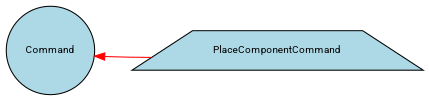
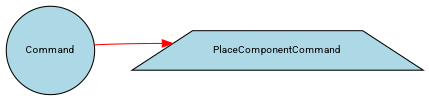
  digraph {
    rankdir=LR
    fontname=Roboto
    node [color=black fillcolor=lightblue fontname=Roboto fontsize=10 style=filled]
    n1 [height=0.2 label=Command shape=circle width=0.4]
    n2 [height=0.2 label=PlaceComponentCommand shape=trapezium width=0.4]
-   n1 -> n2 [color=red dir=back fontname=Roboto fontsize=10 labelfontname=Helvetica labelfontsize=10 style=solid]
+   n2 -> n1 [color=red dir=back fontname=Roboto fontsize=10 labelfontname=Helvetica labelfontsize=10 style=solid]
  }
